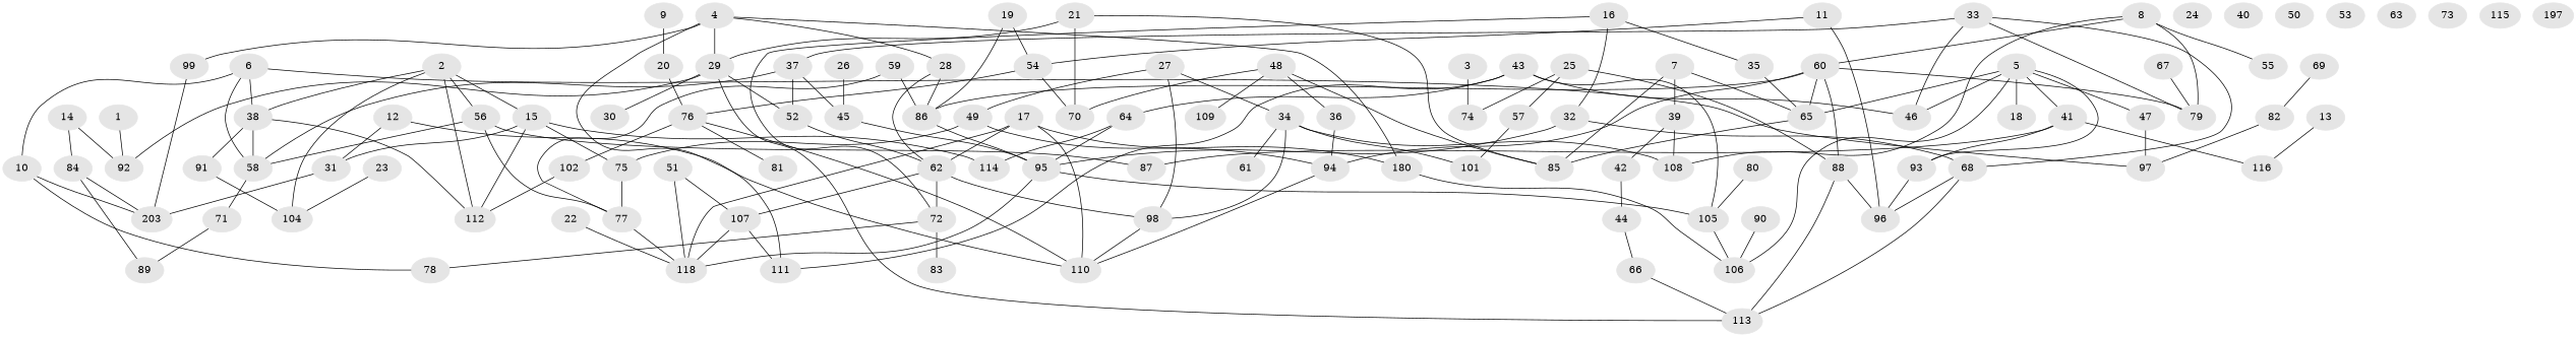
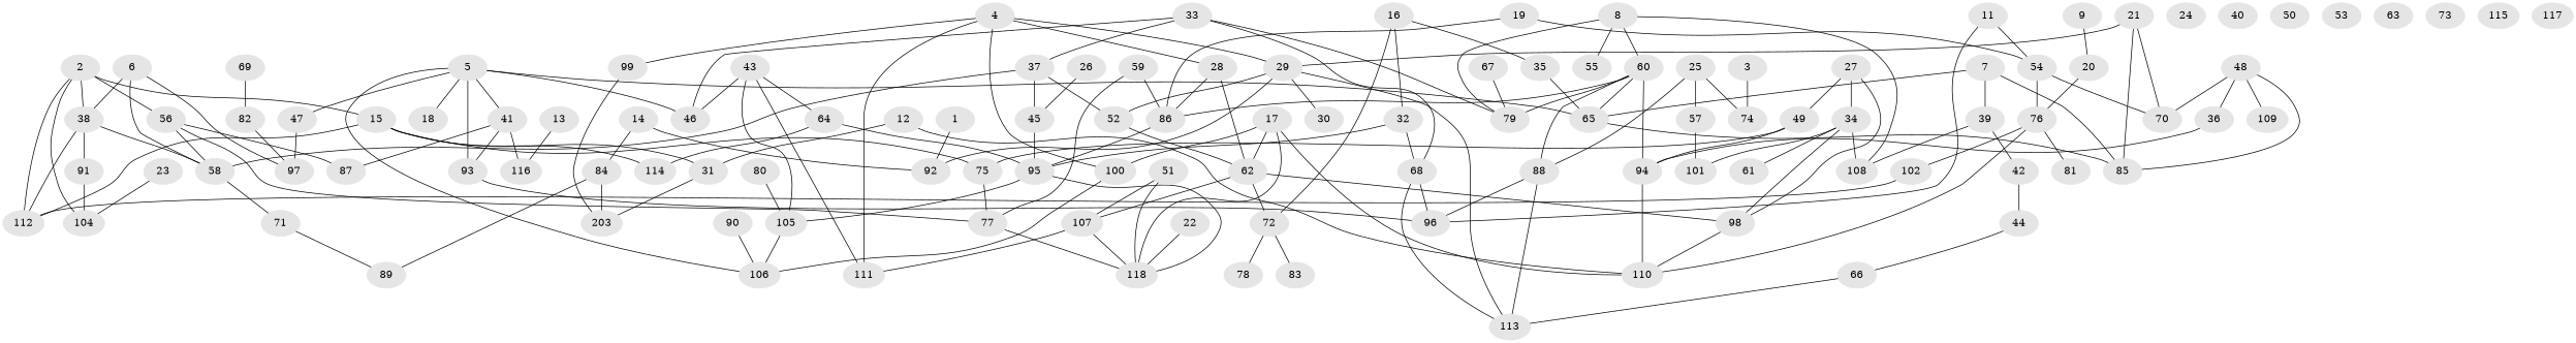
  graph {
    node [color=gray90 style=filled]
    1
    92
    2
    15
    38
    56
    104
    112
    31
    114
    75
    58
    91
    87
    77
    3
    74
    4
    28
    29
    99
-   100 [label=180]
+   100
    111
    62
    86
    30
    52
    113
    n29 [label=203]
    106
    5
    18
    41
    46
    47
    65
    93
    116
    97
    85
    96
    6
-   10
    78
    71
    7
    39
    108
    42
    8
    55
    60
    79
    88
    94
    9
    20
    76
    11
    54
    70
    12
    110
    13
    14
    84
    89
    16
    32
    35
    72
    68
    95
    83
    17
    118
    98
    107
    19
    81
    102
    21
    22
    23
    24
    25
    57
    101
    26
    45
    27
    34
    49
    61
    105
    33
    37
    36
    44
    40
    66
    43
    64
    48
    109
    50
    51
    53
    59
    63
    67
    69
    82
    73
    80
    90
    115
-   117 [label=197]
+   117
    1 -- 92
    2 -- 15
    2 -- 38
    2 -- 56
    2 -- 104
    2 -- 112
    15 -- 112
    15 -- 31
    15 -- 114
    15 -- 75
    38 -- 112
    38 -- 58
    38 -- 91
    56 -- 58
    56 -- 87
    56 -- 77
    31 -- n29
    75 -- 77
    58 -- 71
    91 -- 104
    77 -- 118
    3 -- 74
    4 -- 28
    4 -- 29
    4 -- 99
    4 -- 100
    4 -- 111
    28 -- 62
    28 -- 86
    29 -- 92
    29 -- 30
    29 -- 52
    29 -- 113
    99 -- n29
    100 -- 106
    62 -- 72
    62 -- 98
    62 -- 107
    86 -- 95
    52 -- 62
    5 -- 106
    5 -- 18
    5 -- 41
    5 -- 46
    5 -- 47
    5 -- 65
    5 -- 93
    41 -- 87
    41 -- 93
    41 -- 116
    47 -- 97
    65 -- 85
    93 -- 96
    6 -- 38
    6 -- 58
    6 -- 97
-   6 -- 10
-   10 -- n29
-   10 -- 78
    71 -- 89
    7 -- 65
    7 -- 85
    7 -- 39
    39 -- 108
    39 -- 42
    42 -- 44
    8 -- 108
    8 -- 55
    8 -- 60
    8 -- 79
    60 -- 86
    60 -- 65
    60 -- 79
    60 -- 88
    60 -- 94
    88 -- 113
    88 -- 96
    94 -- 110
    9 -- 20
    20 -- 76
    76 -- 110
    76 -- 81
    76 -- 102
    11 -- 96
    11 -- 54
    54 -- 76
    54 -- 70
    12 -- 31
    12 -- 110
    13 -- 116
    14 -- 92
    14 -- 84
    84 -- n29
    84 -- 89
    16 -- 32
    16 -- 35
    16 -- 72
    32 -- 68
    32 -- 95
    35 -- 65
    72 -- 78
    72 -- 83
    68 -- 113
    68 -- 96
    95 -- 118
    95 -- 105
    17 -- 100
    17 -- 62
    17 -- 110
    17 -- 118
    98 -- 110
    107 -- 111
    107 -- 118
    19 -- 86
    19 -- 54
    102 -- 112
    21 -- 29
    21 -- 85
    21 -- 70
    22 -- 118
    23 -- 104
    25 -- 74
    25 -- 88
    25 -- 57
    57 -- 101
    26 -- 45
    45 -- 95
    27 -- 98
    27 -- 34
    27 -- 49
    34 -- 108
    34 -- 98
    34 -- 101
    34 -- 61
    49 -- 75
    49 -- 94
    105 -- 106
    33 -- 46
    33 -- 79
    33 -- 68
    33 -- 37
    37 -- 58
    37 -- 52
    37 -- 45
    36 -- 94
    44 -- 66
    66 -- 113
    43 -- 111
    43 -- 46
    43 -- 105
    43 -- 64
    64 -- 114
    64 -- 95
    48 -- 85
    48 -- 70
    48 -- 36
    48 -- 109
    51 -- 118
    51 -- 107
    59 -- 77
    59 -- 86
    67 -- 79
    69 -- 82
    82 -- 97
    80 -- 105
    90 -- 106
  }
